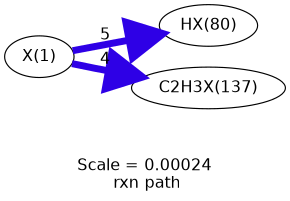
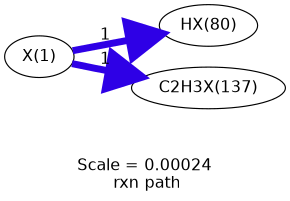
  digraph {
    fontname=Helvetica
    label="Scale = 0.00024\l rxn path"
    rankdir=LR
    node [fontname=Helvetica]
    edge [arrowsize=3 color="0.7, 1.5, 0.9" fontname=Helvetica style="setlinewidth(6)"]
    n1 [label="X(1)"]
    n2 [label="HX(80)"]
    n3 [label="C2H3X(137)"]
-   n1 -> n2 [label=" 5"]
-   n1 -> n3 [label=" 4"]
+   n1 -> n2 [label=" 1"]
+   n1 -> n3 [label=" 1"]
  }
